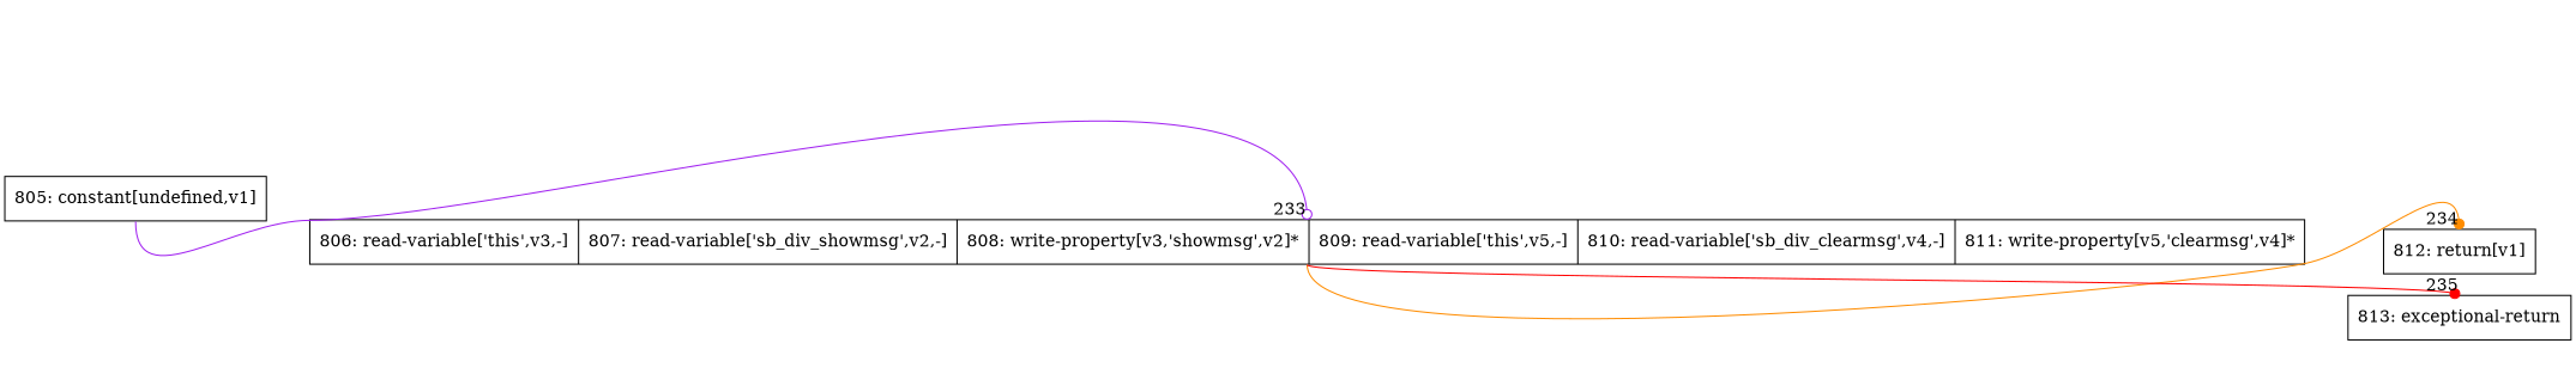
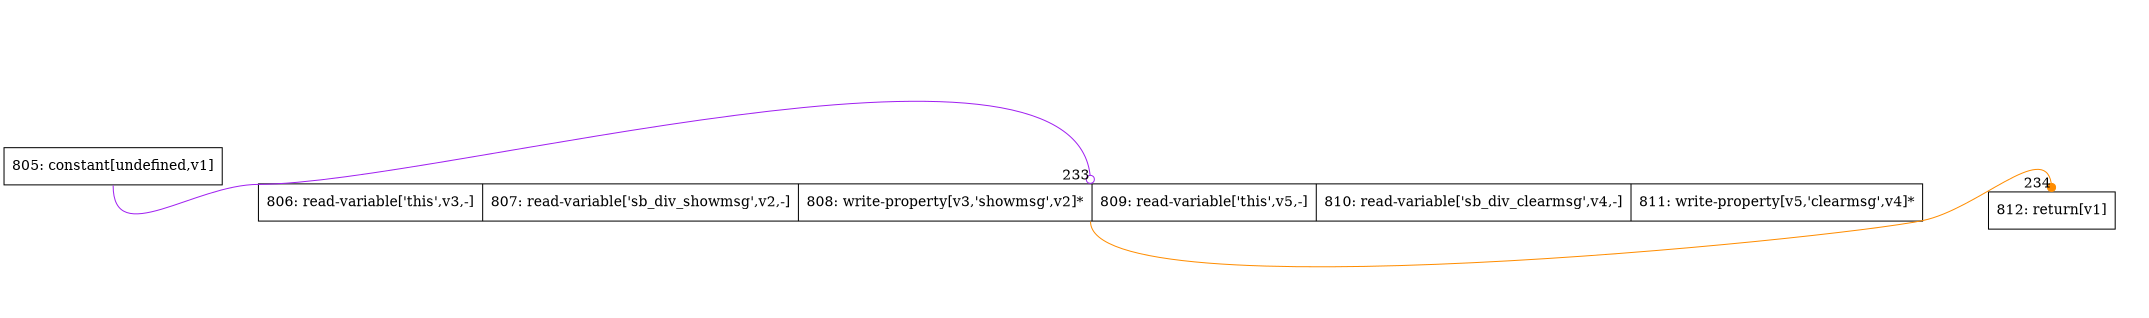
  digraph {
    rankdir=LR
    node [shape=record]
    edge [arrowhead=dot headport=n tailport=s]
    n1 [label="{805: constant[undefined,v1]}"]
    n2 [label="{806: read-variable['this',v3,-]|807: read-variable['sb_div_showmsg',v2,-]|808: write-property[v3,'showmsg',v2]*|809: read-variable['this',v5,-]|810: read-variable['sb_div_clearmsg',v4,-]|811: write-property[v5,'clearmsg',v4]*}"]
    n3 [label="{812: return[v1]}"]
-   n4 [label="{813: exceptional-return}"]
    n1 -> n2 [arrowhead=odot color=purple headlabel="      233"]
    n2 -> n3 [color=darkorange headlabel="      234"]
-   n2 -> n4 [color=red headlabel="      235"]
  }
